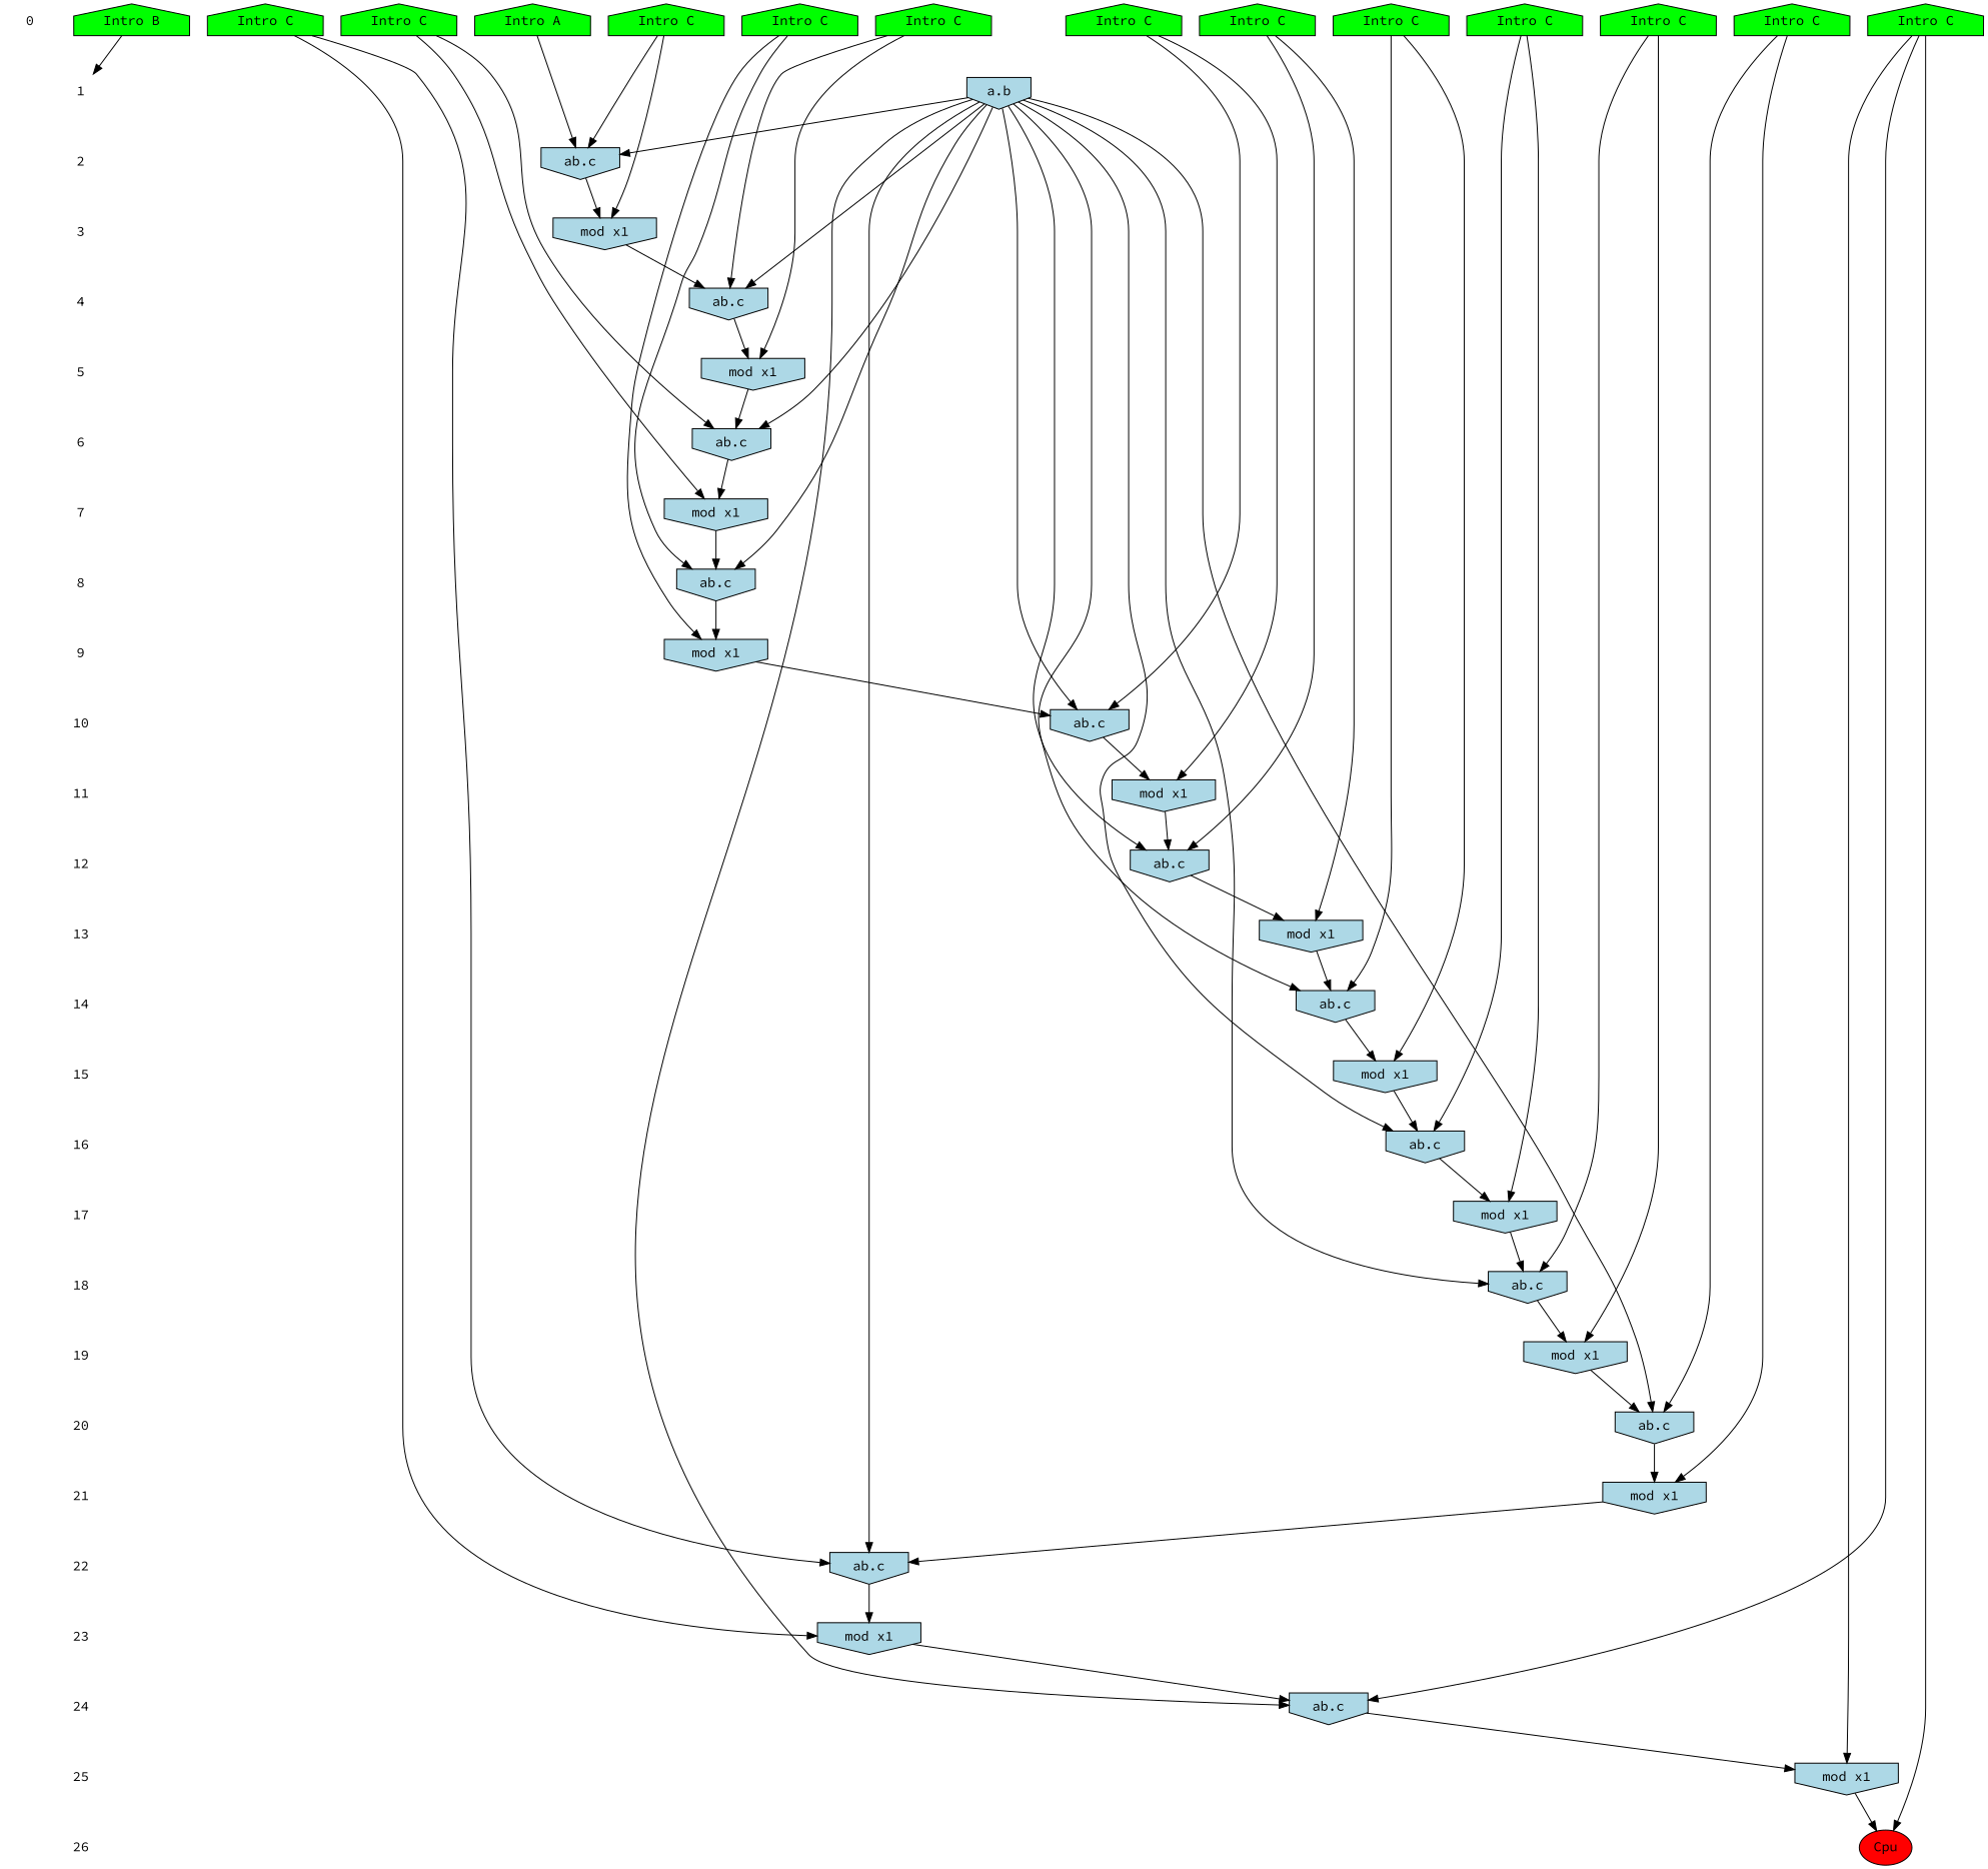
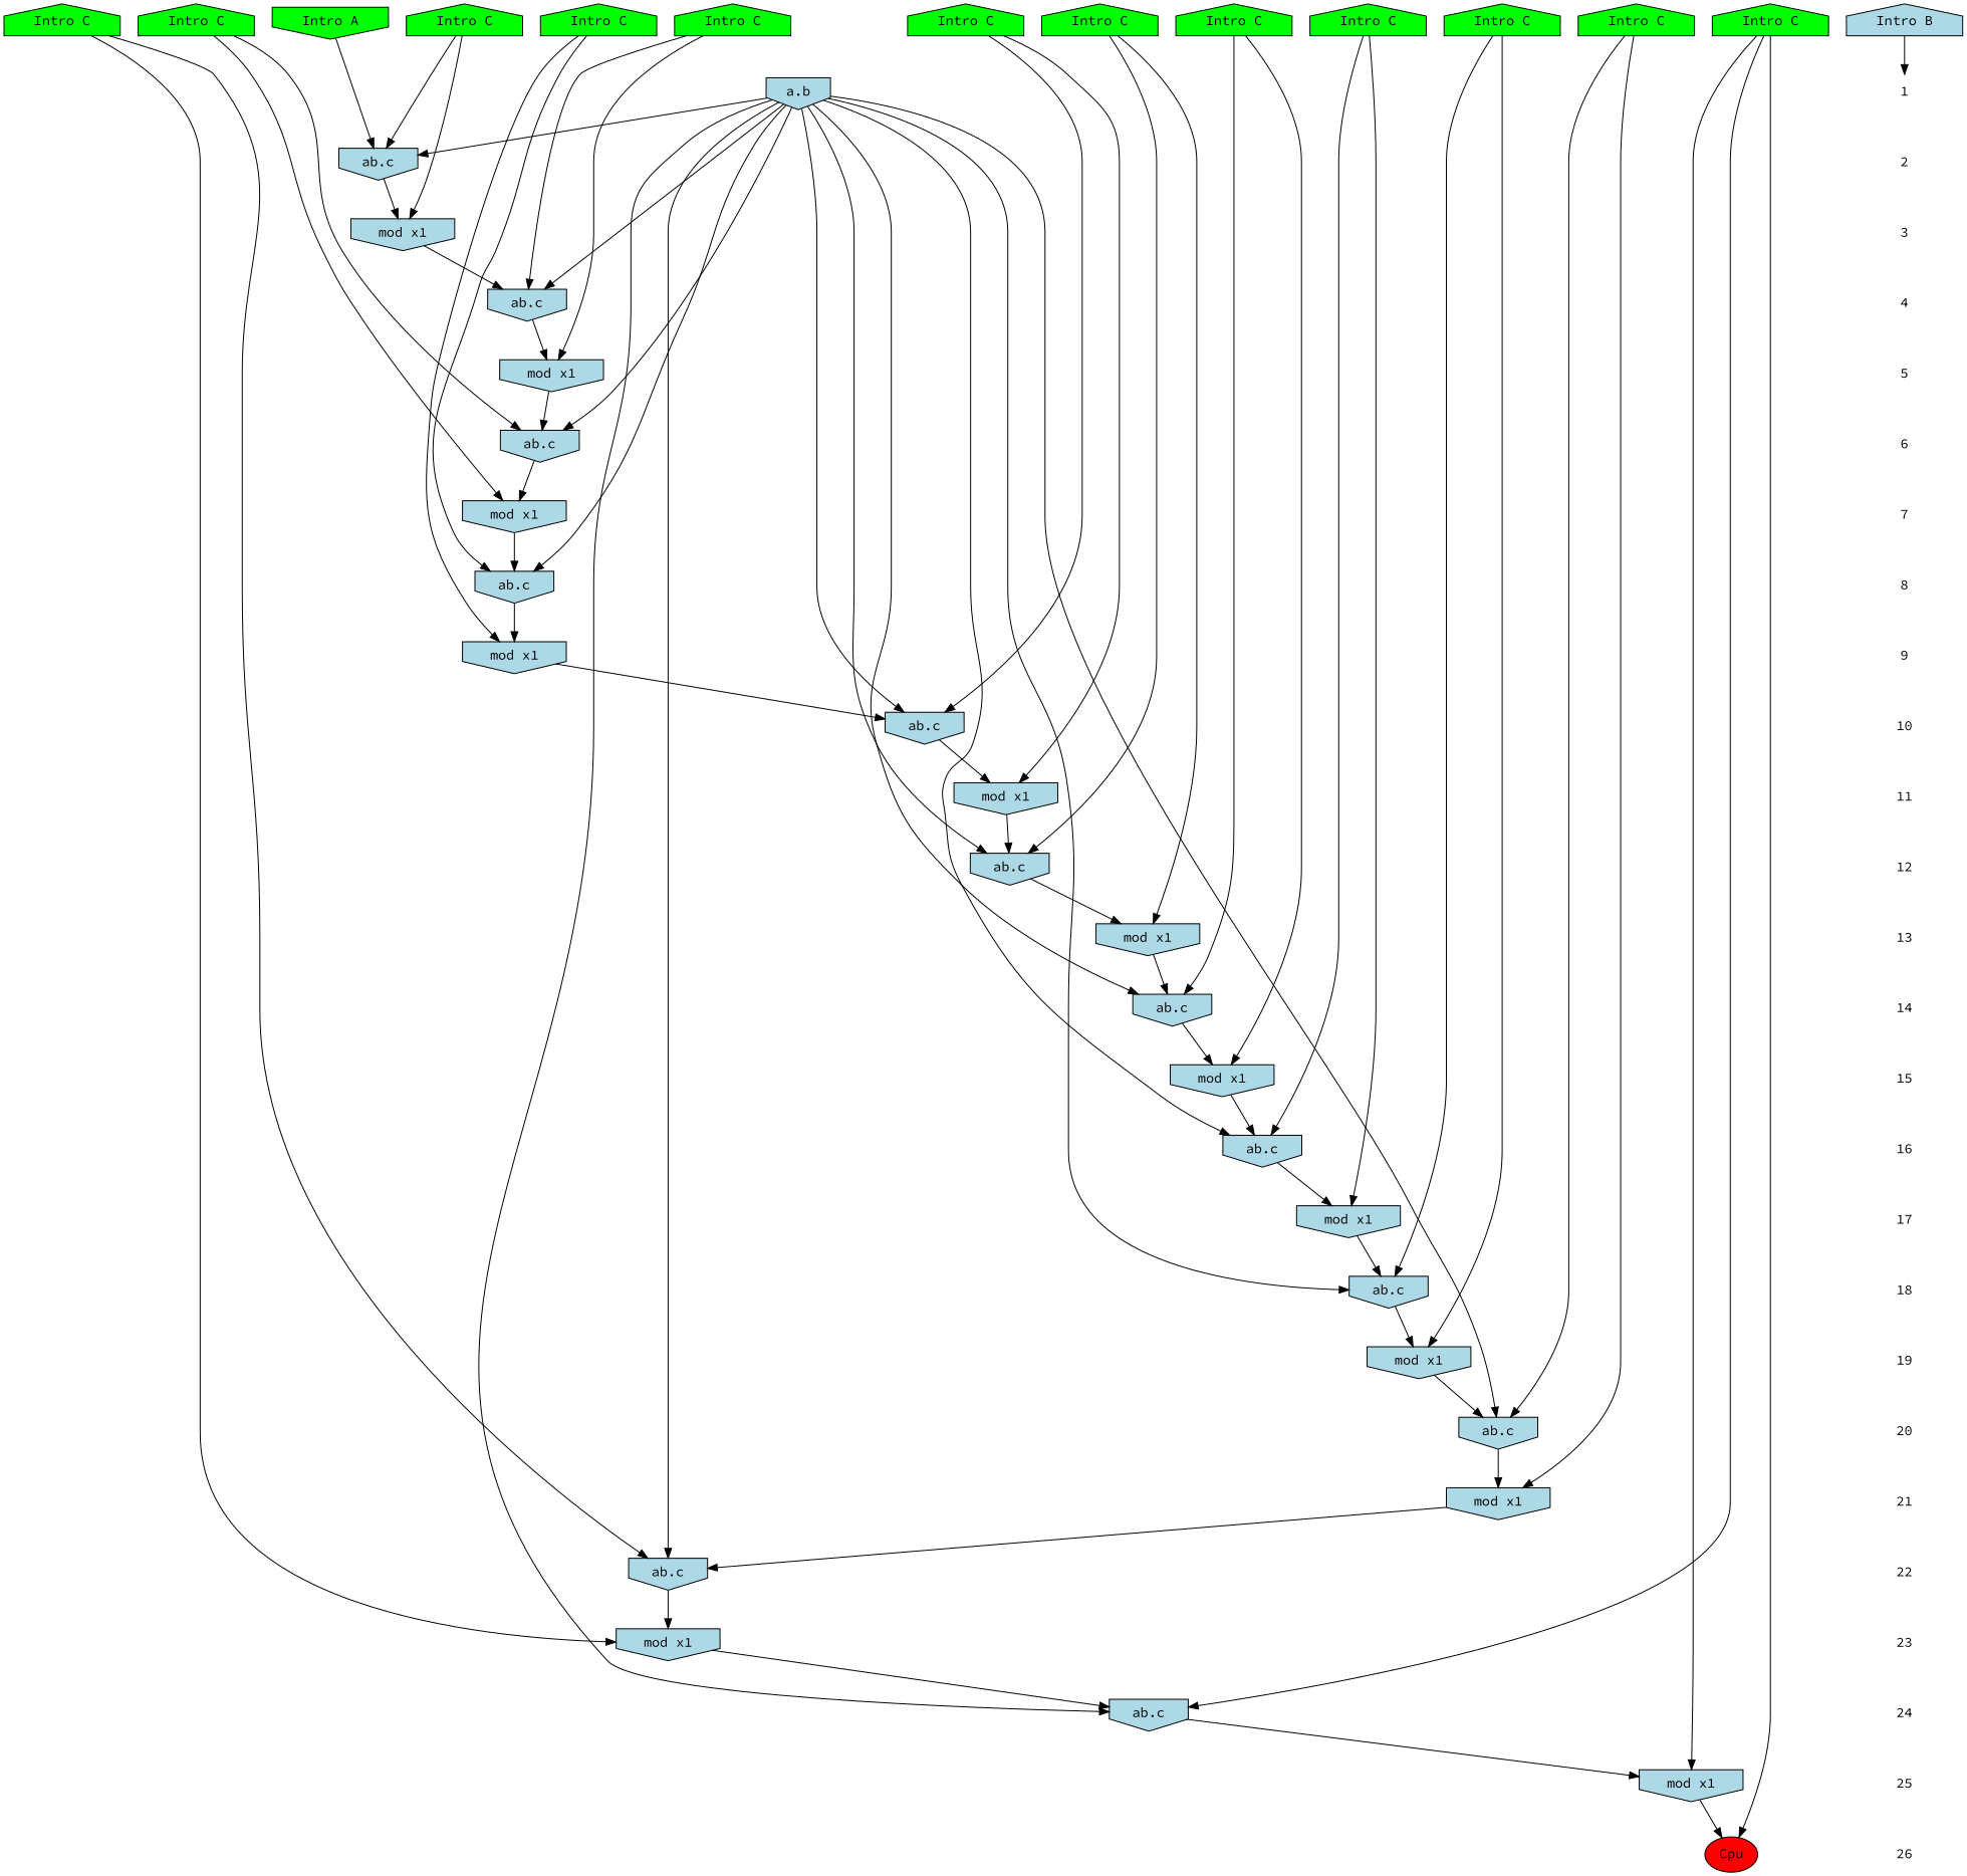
  digraph {
    fontname="Source Code Pro"
    ranksep=.5
    node [fontname="Source Code Pro" shape=plaintext style=filled]
    edge [fontname="Source Code Pro"]
-   0 [style=""]
-   n2 [fillcolor=green label="Intro A" shape=house]
-   n3 [fillcolor=green label="Intro B" shape=house]
+   n2 [fillcolor=green label="Intro A" shape=invhouse]
+   n3 [fillcolor=lightblue label="Intro B" shape=house]
    n4 [fillcolor=green label="Intro C" shape=house]
    n5 [fillcolor=green label="Intro C" shape=house]
    n6 [fillcolor=green label="Intro C" shape=house]
    n7 [fillcolor=green label="Intro C" shape=house]
    n8 [fillcolor=green label="Intro C" shape=house]
    n9 [fillcolor=green label="Intro C" shape=house]
    n10 [fillcolor=green label="Intro C" shape=house]
    n11 [fillcolor=green label="Intro C" shape=house]
    n12 [fillcolor=green label="Intro C" shape=house]
    n13 [fillcolor=green label="Intro C" shape=house]
    n14 [fillcolor=green label="Intro C" shape=house]
    n15 [fillcolor=green label="Intro C" shape=house]
    1 [style=""]
    n17 [fillcolor=lightblue label="a.b" shape=invhouse]
    2 [style=""]
    n19 [fillcolor=lightblue label="ab.c" shape=invhouse]
    3 [style=""]
    n21 [fillcolor=lightblue label="mod x1" shape=invhouse]
    4 [style=""]
    n23 [fillcolor=lightblue label="ab.c" shape=invhouse]
    5 [style=""]
    n25 [fillcolor=lightblue label="mod x1" shape=invhouse]
    6 [style=""]
    n27 [fillcolor=lightblue label="ab.c" shape=invhouse]
    7 [style=""]
    n29 [fillcolor=lightblue label="mod x1" shape=invhouse]
    8 [style=""]
    n31 [fillcolor=lightblue label="ab.c" shape=invhouse]
    9 [style=""]
    n33 [fillcolor=lightblue label="mod x1" shape=invhouse]
    10 [style=""]
    n35 [fillcolor=lightblue label="ab.c" shape=invhouse]
    11 [style=""]
    n37 [fillcolor=lightblue label="mod x1" shape=invhouse]
    12 [style=""]
    n39 [fillcolor=lightblue label="ab.c" shape=invhouse]
    13 [style=""]
    n41 [fillcolor=lightblue label="mod x1" shape=invhouse]
    14 [style=""]
    n43 [fillcolor=lightblue label="ab.c" shape=invhouse]
    15 [style=""]
    n45 [fillcolor=lightblue label="mod x1" shape=invhouse]
    16 [style=""]
    n47 [fillcolor=lightblue label="ab.c" shape=invhouse]
    17 [style=""]
    n49 [fillcolor=lightblue label="mod x1" shape=invhouse]
    18 [style=""]
    n51 [fillcolor=lightblue label="ab.c" shape=invhouse]
    19 [style=""]
    n53 [fillcolor=lightblue label="mod x1" shape=invhouse]
    20 [style=""]
    n55 [fillcolor=lightblue label="ab.c" shape=invhouse]
    21 [style=""]
    n57 [fillcolor=lightblue label="mod x1" shape=invhouse]
    22 [style=""]
    n59 [fillcolor=lightblue label="ab.c" shape=invhouse]
    23 [style=""]
    n61 [fillcolor=lightblue label="mod x1" shape=invhouse]
    24 [style=""]
    n63 [fillcolor=lightblue label="ab.c" shape=invhouse]
    25 [style=""]
    n65 [fillcolor=lightblue label="mod x1" shape=invhouse]
    26 [style=""]
    n67 [fillcolor=red label=Cpu shape=""]
    subgraph sub_1 {
      rank=same
-     0
      n2
      n3
      n4
      n5
      n6
      n7
      n8
      n9
      n10
      n11
      n12
      n13
      n14
      n15
    }
    subgraph sub_2 {
      rank=same
      1
      n17
    }
    subgraph sub_3 {
      rank=same
      2
      n19
    }
    subgraph sub_4 {
      rank=same
      3
      n21
    }
    subgraph sub_5 {
      rank=same
      4
      n23
    }
    subgraph sub_6 {
      rank=same
      5
      n25
    }
    subgraph sub_7 {
      rank=same
      6
      n27
    }
    subgraph sub_8 {
      rank=same
      7
      n29
    }
    subgraph sub_9 {
      rank=same
      8
      n31
    }
    subgraph sub_10 {
      rank=same
      9
      n33
    }
    subgraph sub_11 {
      rank=same
      10
      n35
    }
    subgraph sub_12 {
      rank=same
      11
      n37
    }
    subgraph sub_13 {
      rank=same
      12
      n39
    }
    subgraph sub_14 {
      rank=same
      13
      n41
    }
    subgraph sub_15 {
      rank=same
      14
      n43
    }
    subgraph sub_16 {
      rank=same
      15
      n45
    }
    subgraph sub_17 {
      rank=same
      16
      n47
    }
    subgraph sub_18 {
      rank=same
      17
      n49
    }
    subgraph sub_19 {
      rank=same
      18
      n51
    }
    subgraph sub_20 {
      rank=same
      19
      n53
    }
    subgraph sub_21 {
      rank=same
      20
      n55
    }
    subgraph sub_22 {
      rank=same
      21
      n57
    }
    subgraph sub_23 {
      rank=same
      22
      n59
    }
    subgraph sub_24 {
      rank=same
      23
      n61
    }
    subgraph sub_25 {
      rank=same
      24
      n63
    }
    subgraph sub_26 {
      rank=same
      25
      n65
    }
    subgraph sub_27 {
      rank=same
      26
      n67
    }
-   0 -> 1 [style=invis]
    n2 -> n19
    n3 -> 1
    n4 -> n51
    n4 -> n53
    n5 -> n55
    n5 -> n57
    n6 -> n47
    n6 -> n49
    n7 -> n63
    n7 -> n65
    n7 -> n67
    n8 -> n19
    n8 -> n21
    n9 -> n43
    n9 -> n45
    n10 -> n59
    n10 -> n61
    n11 -> n27
    n11 -> n29
    n12 -> n35
    n12 -> n37
    n13 -> n23
    n13 -> n25
    n14 -> n39
    n14 -> n41
    n15 -> n31
    n15 -> n33
    1 -> 2 [style=invis]
    n17 -> n19
    n17 -> n23
    n17 -> n27
    n17 -> n31
    n17 -> n35
    n17 -> n39
    n17 -> n43
    n17 -> n47
    n17 -> n51
    n17 -> n55
    n17 -> n59
    n17 -> n63
    2 -> 3 [style=invis]
    n19 -> n21
    3 -> 4 [style=invis]
    n21 -> n23
    4 -> 5 [style=invis]
    n23 -> n25
    5 -> 6 [style=invis]
    n25 -> n27
    6 -> 7 [style=invis]
    n27 -> n29
    7 -> 8 [style=invis]
    n29 -> n31
    8 -> 9 [style=invis]
    n31 -> n33
    9 -> 10 [style=invis]
    n33 -> n35
    10 -> 11 [style=invis]
    n35 -> n37
    11 -> 12 [style=invis]
    n37 -> n39
    12 -> 13 [style=invis]
    n39 -> n41
    13 -> 14 [style=invis]
    n41 -> n43
    14 -> 15 [style=invis]
    n43 -> n45
    15 -> 16 [style=invis]
    n45 -> n47
    16 -> 17 [style=invis]
    n47 -> n49
    17 -> 18 [style=invis]
    n49 -> n51
    18 -> 19 [style=invis]
    n51 -> n53
    19 -> 20 [style=invis]
    n53 -> n55
    20 -> 21 [style=invis]
    n55 -> n57
    21 -> 22 [style=invis]
    n57 -> n59
    22 -> 23 [style=invis]
    n59 -> n61
    23 -> 24 [style=invis]
    n61 -> n63
    24 -> 25 [style=invis]
    n63 -> n65
    25 -> 26 [style=invis]
    n65 -> n67
  }
